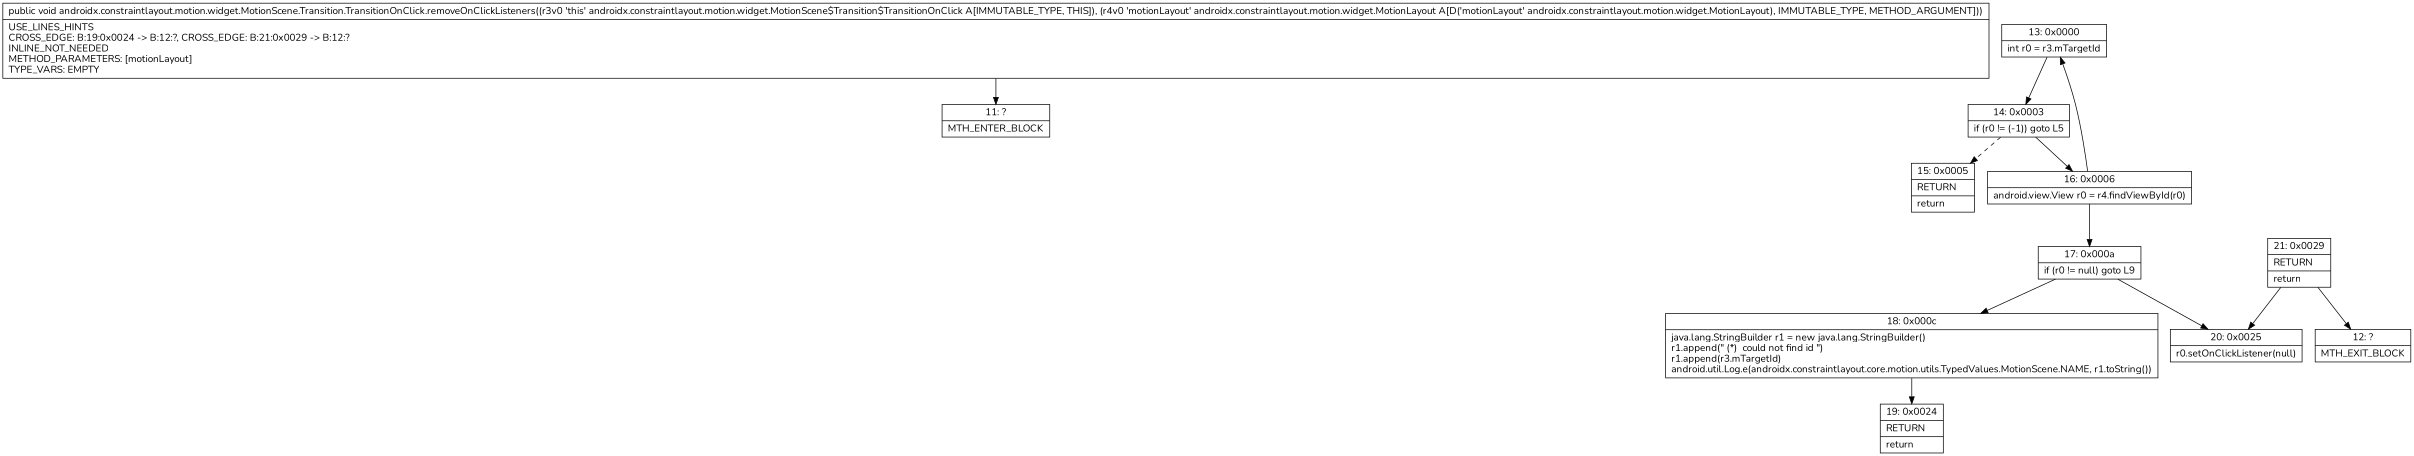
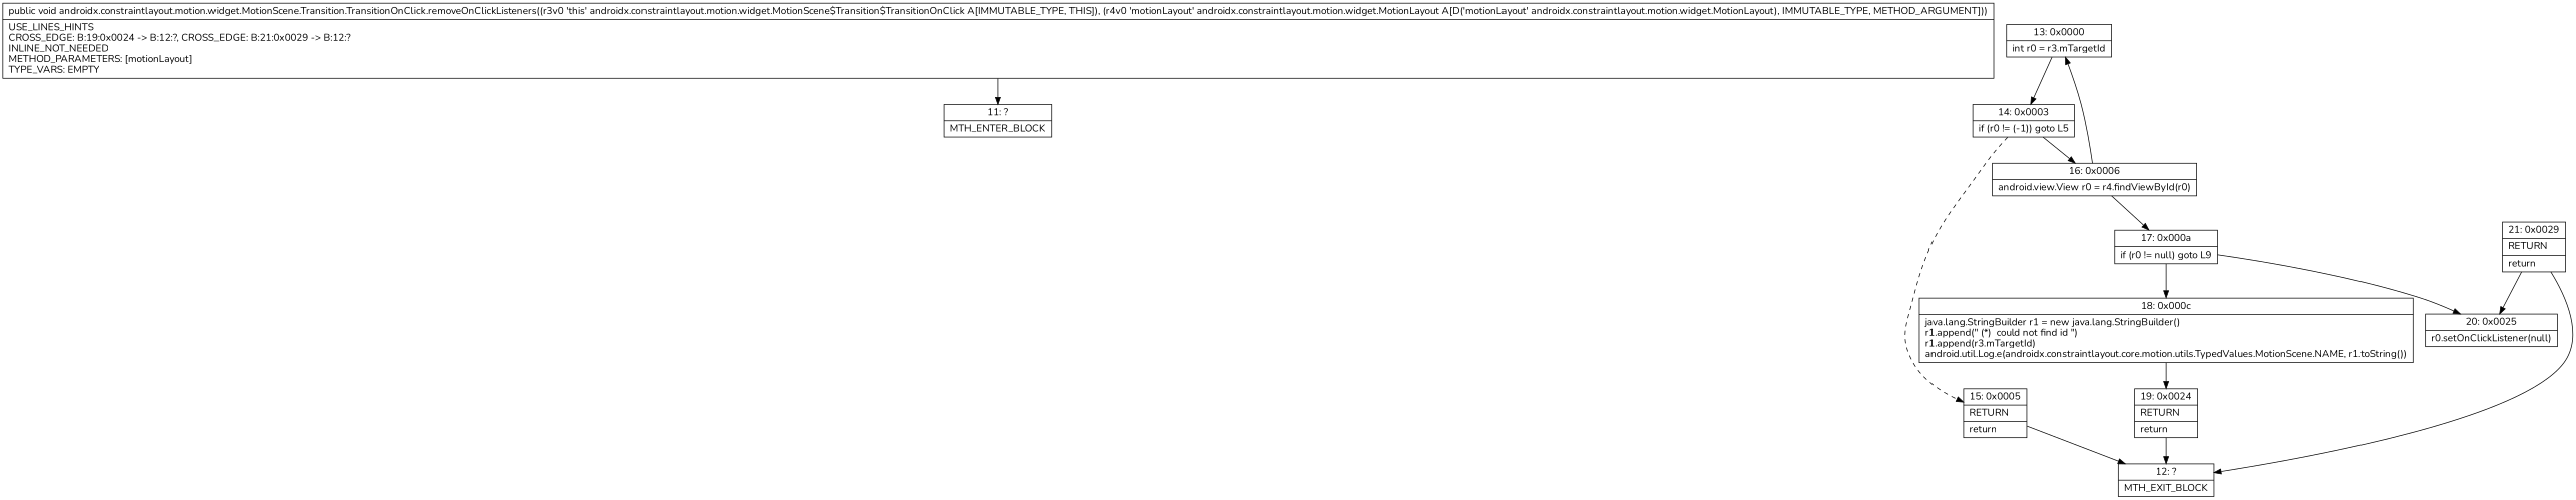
  digraph {
    fontname=Nunito
    node [fontname=Nunito shape=record]
    edge [fontname=Nunito]
    n1 [label="{11\:\ ?|MTH_ENTER_BLOCK\l}"]
    n2 [label="{13\:\ 0x0000|int r0 = r3.mTargetId\l}"]
    n3 [label="{14\:\ 0x0003|if (r0 != (\-1)) goto L5\l}"]
    n4 [label="{15\:\ 0x0005|RETURN\l|return\l}"]
    n5 [label="{16\:\ 0x0006|android.view.View r0 = r4.findViewById(r0)\l}"]
    n6 [label="{12\:\ ?|MTH_EXIT_BLOCK\l}"]
    n7 [label="{17\:\ 0x000a|if (r0 != null) goto L9\l}"]
    n8 [label="{18\:\ 0x000c|java.lang.StringBuilder r1 = new java.lang.StringBuilder()\lr1.append(\" (*)  could not find id \")\lr1.append(r3.mTargetId)\landroid.util.Log.e(androidx.constraintlayout.core.motion.utils.TypedValues.MotionScene.NAME, r1.toString())\l}"]
    n9 [label="{20\:\ 0x0025|r0.setOnClickListener(null)\l}"]
    n10 [label="{19\:\ 0x0024|RETURN\l|return\l}"]
    n11 [label="{21\:\ 0x0029|RETURN\l|return\l}"]
    n12 [label="{public void androidx.constraintlayout.motion.widget.MotionScene.Transition.TransitionOnClick.removeOnClickListeners((r3v0 'this' androidx.constraintlayout.motion.widget.MotionScene$Transition$TransitionOnClick A[IMMUTABLE_TYPE, THIS]), (r4v0 'motionLayout' androidx.constraintlayout.motion.widget.MotionLayout A[D('motionLayout' androidx.constraintlayout.motion.widget.MotionLayout), IMMUTABLE_TYPE, METHOD_ARGUMENT]))  | USE_LINES_HINTS\lCROSS_EDGE: B:19:0x0024 \-\> B:12:?, CROSS_EDGE: B:21:0x0029 \-\> B:12:?\lINLINE_NOT_NEEDED\lMETHOD_PARAMETERS: [motionLayout]\lTYPE_VARS: EMPTY\l}"]
    n2 -> n3
    n3 -> n4 [style=dashed]
    n3 -> n5
+   n4 -> n6
    n5 -> n2
    n5 -> n7
    n7 -> n8 [style=solid]
    n7 -> n9
    n8 -> n10
+   n10 -> n6
    n11 -> n6
    n11 -> n9
    n12 -> n1
  }
